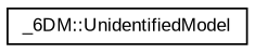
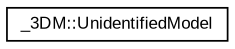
  digraph {
    rankdir=LR
    fontname="Liberation Sans"
-   n1 [color=black fillcolor=white fontname="Liberation Sans" fontsize=10 height=0.2 label="_6DM::UnidentifiedModel" shape=record style=filled width=0.4]
+   n1 [color=black fillcolor=white fontname="Liberation Sans" fontsize=10 height=0.2 label="_3DM::UnidentifiedModel" shape=record style=filled width=0.4]
  }
